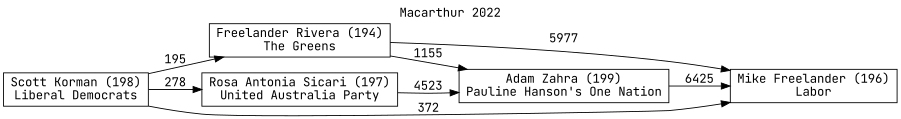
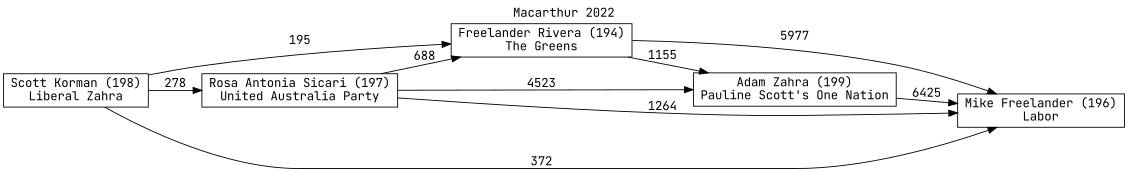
  digraph {
    fontname="JetBrains Mono"
    label="Macarthur 2022"
    labelloc=t
    mclimit=10
    rankdir=LR
    node [fontname="JetBrains Mono" shape=box]
    edge [fontname="JetBrains Mono"]
    n1 [label="Freelander Rivera (194)\nThe Greens"]
-   n2 [label="Adam Zahra (199)\nPauline Hanson's One Nation"]
+   n2 [label="Adam Zahra (199)\nPauline Scott's One Nation"]
    n3 [label="Mike Freelander (196)\nLabor"]
-   n4 [label="Scott Korman (198)\nLiberal Democrats"]
+   n4 [label="Scott Korman (198)\nLiberal Zahra"]
    n5 [label="Rosa Antonia Sicari (197)\nUnited Australia Party"]
    n1 -> n2 [label=1155]
    n1 -> n3 [label=5977]
    n2 -> n3 [label=6425]
    n4 -> n1 [label=195]
    n4 -> n3 [label=372]
    n4 -> n5 [label=278]
+   n5 -> n1 [label=688]
    n5 -> n2 [label=4523]
+   n5 -> n3 [label=1264]
  }
